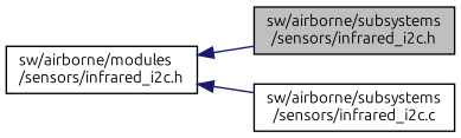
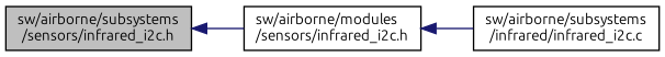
  digraph {
    fontname=Ubuntu
    rankdir=LR
    node [color=black fillcolor=white fontname=Ubuntu fontsize=10 shape=record style=filled]
    edge [color=midnightblue dir=back fontname=Ubuntu fontsize=10 labelfontname=FreeSans labelfontsize=10 style=solid]
    n1 [fillcolor=grey75 fontcolor=black height=0.2 label="sw/airborne/subsystems\l/sensors/infrared_i2c.h" width=0.4]
    n2 [height=0.2 label="sw/airborne/modules\l/sensors/infrared_i2c.h" width=0.4]
-   n3 [height=0.2 label="sw/airborne/subsystems\l/sensors/infrared_i2c.c" width=0.4]
-   n2 -> n1
+   n3 [height=0.2 label="sw/airborne/subsystems\l/infrared/infrared_i2c.c" width=0.4]
+   n1 -> n2
    n2 -> n3
  }
